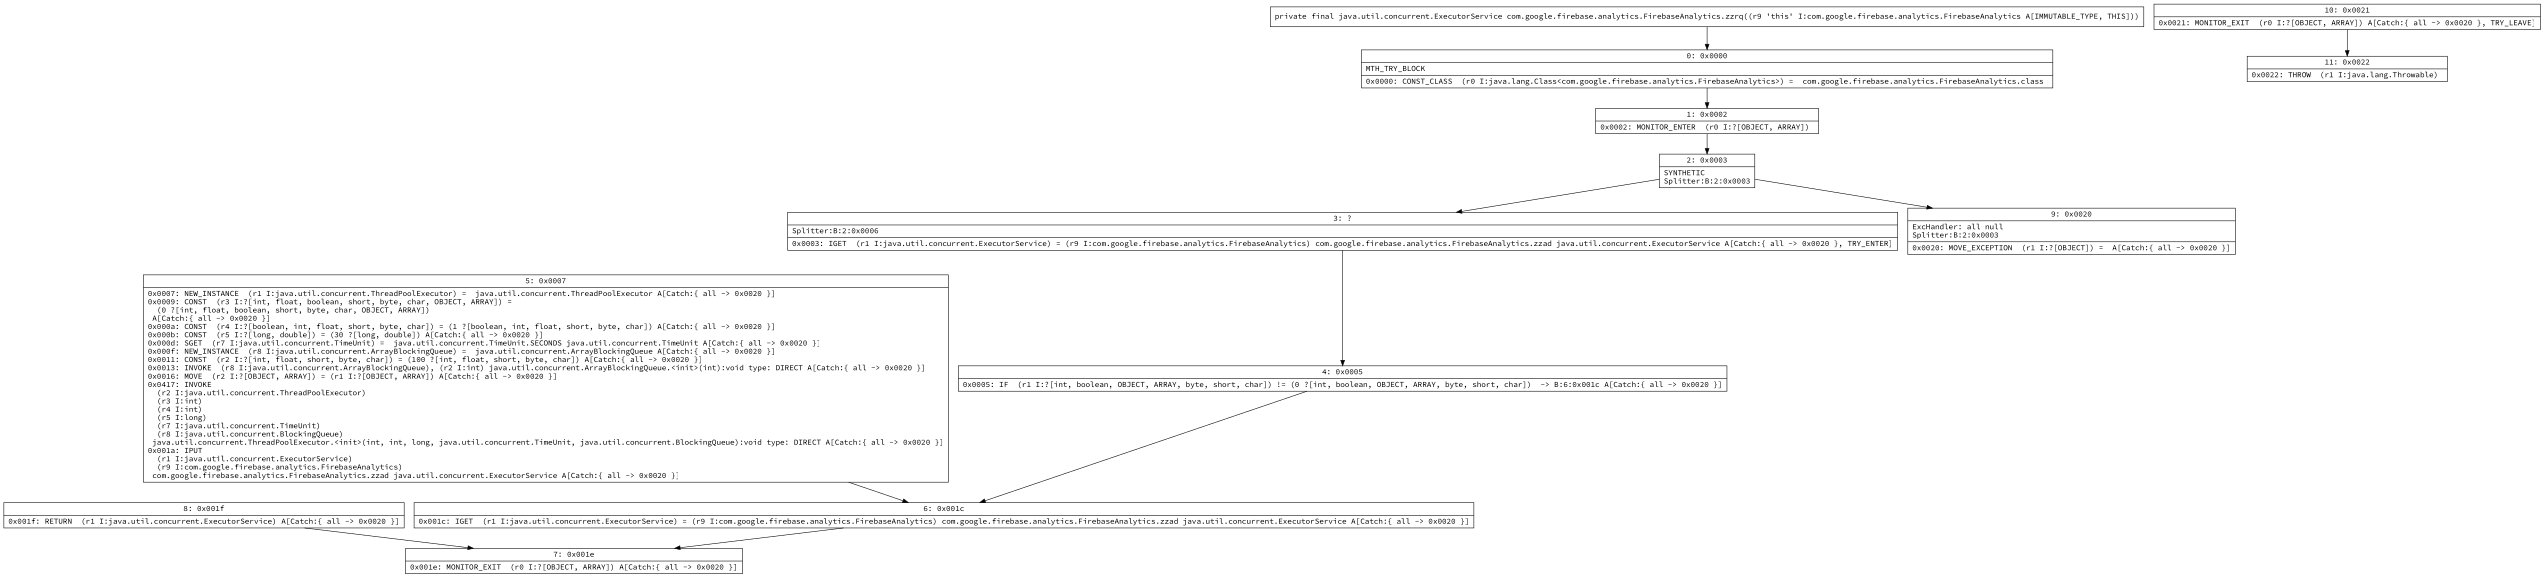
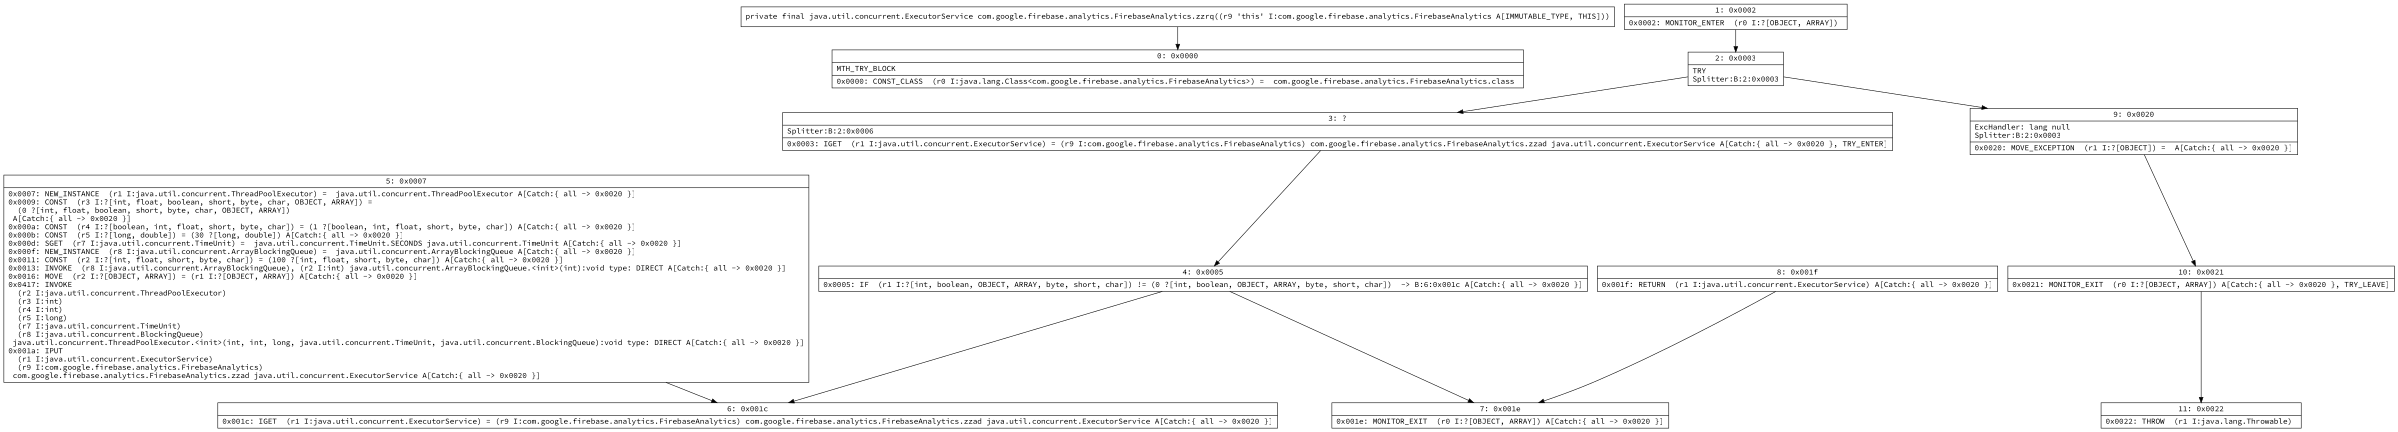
  digraph {
    fontname="Source Code Pro"
    node [fontname="Source Code Pro" shape=record]
    edge [fontname="Source Code Pro"]
    n1 [label="{0\:\ 0x0000|MTH_TRY_BLOCK\l|0x0000: CONST_CLASS  (r0 I:java.lang.Class\<com.google.firebase.analytics.FirebaseAnalytics\>) =  com.google.firebase.analytics.FirebaseAnalytics.class \l}"]
    n2 [label="{1\:\ 0x0002|0x0002: MONITOR_ENTER  (r0 I:?[OBJECT, ARRAY]) \l}"]
-   n3 [label="{2\:\ 0x0003|SYNTHETIC\lSplitter:B:2:0x0003\l}"]
+   n3 [label="{2\:\ 0x0003|TRY\lSplitter:B:2:0x0003\l}"]
    n4 [label="{3\:\ ?|Splitter:B:2:0x0006\l|0x0003: IGET  (r1 I:java.util.concurrent.ExecutorService) = (r9 I:com.google.firebase.analytics.FirebaseAnalytics) com.google.firebase.analytics.FirebaseAnalytics.zzad java.util.concurrent.ExecutorService A[Catch:\{ all \-\> 0x0020 \}, TRY_ENTER]\l}"]
-   n5 [label="{9\:\ 0x0020|ExcHandler: all null\lSplitter:B:2:0x0003\l|0x0020: MOVE_EXCEPTION  (r1 I:?[OBJECT]) =  A[Catch:\{ all \-\> 0x0020 \}]\l}"]
+   n5 [label="{9\:\ 0x0020|ExcHandler: lang null\lSplitter:B:2:0x0003\l|0x0020: MOVE_EXCEPTION  (r1 I:?[OBJECT]) =  A[Catch:\{ all \-\> 0x0020 \}]\l}"]
    n6 [label="{4\:\ 0x0005|0x0005: IF  (r1 I:?[int, boolean, OBJECT, ARRAY, byte, short, char]) != (0 ?[int, boolean, OBJECT, ARRAY, byte, short, char])  \-\> B:6:0x001c A[Catch:\{ all \-\> 0x0020 \}]\l}"]
    n7 [label="{10\:\ 0x0021|0x0021: MONITOR_EXIT  (r0 I:?[OBJECT, ARRAY]) A[Catch:\{ all \-\> 0x0020 \}, TRY_LEAVE]\l}"]
    n8 [label="{6\:\ 0x001c|0x001c: IGET  (r1 I:java.util.concurrent.ExecutorService) = (r9 I:com.google.firebase.analytics.FirebaseAnalytics) com.google.firebase.analytics.FirebaseAnalytics.zzad java.util.concurrent.ExecutorService A[Catch:\{ all \-\> 0x0020 \}]\l}"]
    n9 [label="{5\:\ 0x0007|0x0007: NEW_INSTANCE  (r1 I:java.util.concurrent.ThreadPoolExecutor) =  java.util.concurrent.ThreadPoolExecutor A[Catch:\{ all \-\> 0x0020 \}]\l0x0009: CONST  (r3 I:?[int, float, boolean, short, byte, char, OBJECT, ARRAY]) = \l  (0 ?[int, float, boolean, short, byte, char, OBJECT, ARRAY])\l A[Catch:\{ all \-\> 0x0020 \}]\l0x000a: CONST  (r4 I:?[boolean, int, float, short, byte, char]) = (1 ?[boolean, int, float, short, byte, char]) A[Catch:\{ all \-\> 0x0020 \}]\l0x000b: CONST  (r5 I:?[long, double]) = (30 ?[long, double]) A[Catch:\{ all \-\> 0x0020 \}]\l0x000d: SGET  (r7 I:java.util.concurrent.TimeUnit) =  java.util.concurrent.TimeUnit.SECONDS java.util.concurrent.TimeUnit A[Catch:\{ all \-\> 0x0020 \}]\l0x000f: NEW_INSTANCE  (r8 I:java.util.concurrent.ArrayBlockingQueue) =  java.util.concurrent.ArrayBlockingQueue A[Catch:\{ all \-\> 0x0020 \}]\l0x0011: CONST  (r2 I:?[int, float, short, byte, char]) = (100 ?[int, float, short, byte, char]) A[Catch:\{ all \-\> 0x0020 \}]\l0x0013: INVOKE  (r8 I:java.util.concurrent.ArrayBlockingQueue), (r2 I:int) java.util.concurrent.ArrayBlockingQueue.\<init\>(int):void type: DIRECT A[Catch:\{ all \-\> 0x0020 \}]\l0x0016: MOVE  (r2 I:?[OBJECT, ARRAY]) = (r1 I:?[OBJECT, ARRAY]) A[Catch:\{ all \-\> 0x0020 \}]\l0x0417: INVOKE  \l  (r2 I:java.util.concurrent.ThreadPoolExecutor)\l  (r3 I:int)\l  (r4 I:int)\l  (r5 I:long)\l  (r7 I:java.util.concurrent.TimeUnit)\l  (r8 I:java.util.concurrent.BlockingQueue)\l java.util.concurrent.ThreadPoolExecutor.\<init\>(int, int, long, java.util.concurrent.TimeUnit, java.util.concurrent.BlockingQueue):void type: DIRECT A[Catch:\{ all \-\> 0x0020 \}]\l0x001a: IPUT  \l  (r1 I:java.util.concurrent.ExecutorService)\l  (r9 I:com.google.firebase.analytics.FirebaseAnalytics)\l com.google.firebase.analytics.FirebaseAnalytics.zzad java.util.concurrent.ExecutorService A[Catch:\{ all \-\> 0x0020 \}]\l}"]
    n10 [label="{7\:\ 0x001e|0x001e: MONITOR_EXIT  (r0 I:?[OBJECT, ARRAY]) A[Catch:\{ all \-\> 0x0020 \}]\l}"]
    n11 [label="{8\:\ 0x001f|0x001f: RETURN  (r1 I:java.util.concurrent.ExecutorService) A[Catch:\{ all \-\> 0x0020 \}]\l}"]
    n12 [label="{11\:\ 0x0022|0x0022: THROW  (r1 I:java.lang.Throwable) \l}"]
    n13 [label="{private final java.util.concurrent.ExecutorService com.google.firebase.analytics.FirebaseAnalytics.zzrq((r9 'this' I:com.google.firebase.analytics.FirebaseAnalytics A[IMMUTABLE_TYPE, THIS])) }"]
-   n1 -> n2
    n2 -> n3
    n3 -> n4
    n3 -> n5
    n4 -> n6
+   n5 -> n7
    n6 -> n8
    n7 -> n12
-   n8 -> n10
+   n6 -> n10
    n9 -> n8
    n11 -> n10
    n13 -> n1
  }
